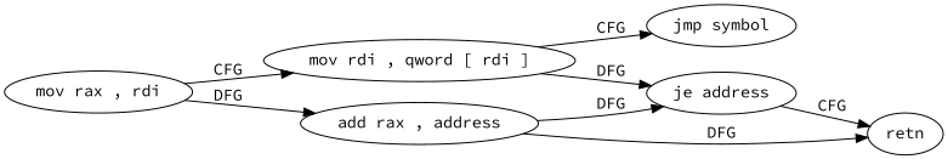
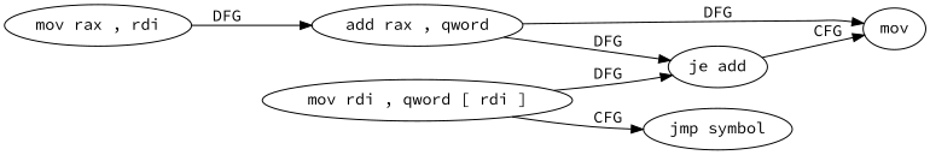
  digraph {
    fontname="Source Code Pro"
    rankdir=LR
    node [fontname="Source Code Pro"]
    edge [fontname="Source Code Pro"]
    n1 [label="mov rax , rdi"]
    n2 [label="mov rdi , qword [ rdi ]"]
-   n3 [label="add rax , address"]
-   n4 [label="je address"]
+   n3 [label="add rax , qword"]
+   n4 [label="je add"]
    n5 [label="jmp symbol"]
-   n6 [label=retn]
-   n1 -> n2 [label=CFG]
+   n6 [label=mov]
    n1 -> n3 [label=DFG]
    n2 -> n4 [label=DFG]
    n2 -> n5 [label=CFG]
    n3 -> n4 [label=DFG]
    n3 -> n6 [label=DFG]
    n4 -> n6 [label=CFG]
  }
